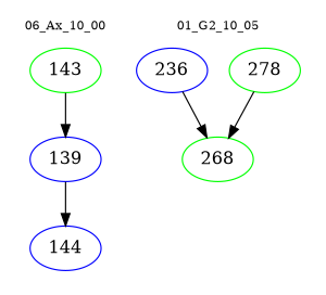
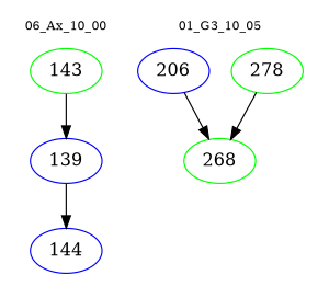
  digraph {
    node [color=green]
    edge [color=black]
    n1 [label=143]
    n2 [color=blue label=139]
    n3 [color=blue label=144]
    n4 [label=278]
    n5 [label=268]
-   n6 [color=blue label=236]
+   n6 [color=blue label=206]
    subgraph cluster_1 {
      color=white
      fontsize=10
      label="06_Ax_10_00"
      n1
      n2
      n3
    }
    subgraph cluster_2 {
      color=white
      fontsize=10
-     label="01_G2_10_05"
+     label="01_G3_10_05"
      n4
      n5
      n6
    }
    n1 -> n2
    n2 -> n3
    n4 -> n5
    n6 -> n5
  }
